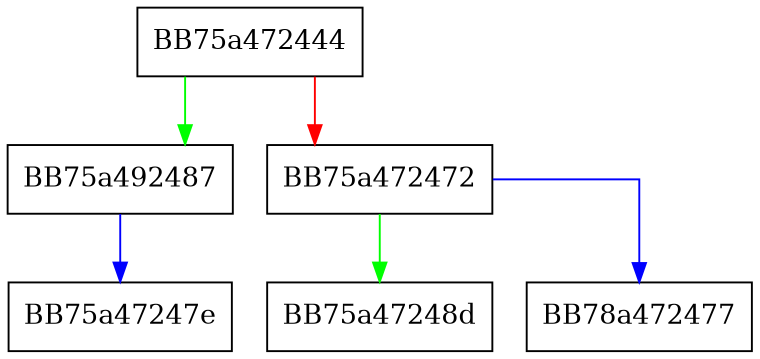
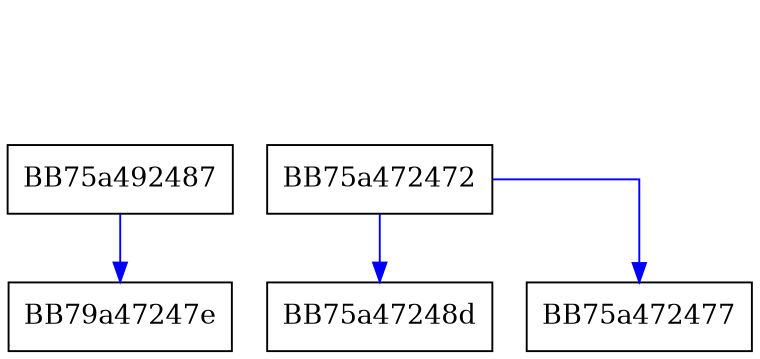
  digraph {
    splines=ortho
    node [shape=box]
    edge [color=blue]
    n1 [label=BB75a492487]
-   BB75a472444
    BB75a472472
-   BB75a47247e
+   BB75a47247e [label=BB79a47247e]
    BB75a47248d
-   BB75a472477 [label=BB78a472477]
+   BB75a472477
    n1 -> BB75a47247e
-   BB75a472444 -> n1 [color=green]
-   BB75a472444 -> BB75a472472 [color=red]
-   BB75a472472 -> BB75a47248d [color=green]
+   BB75a472472 -> BB75a47248d
    BB75a472472 -> BB75a472477
  }
